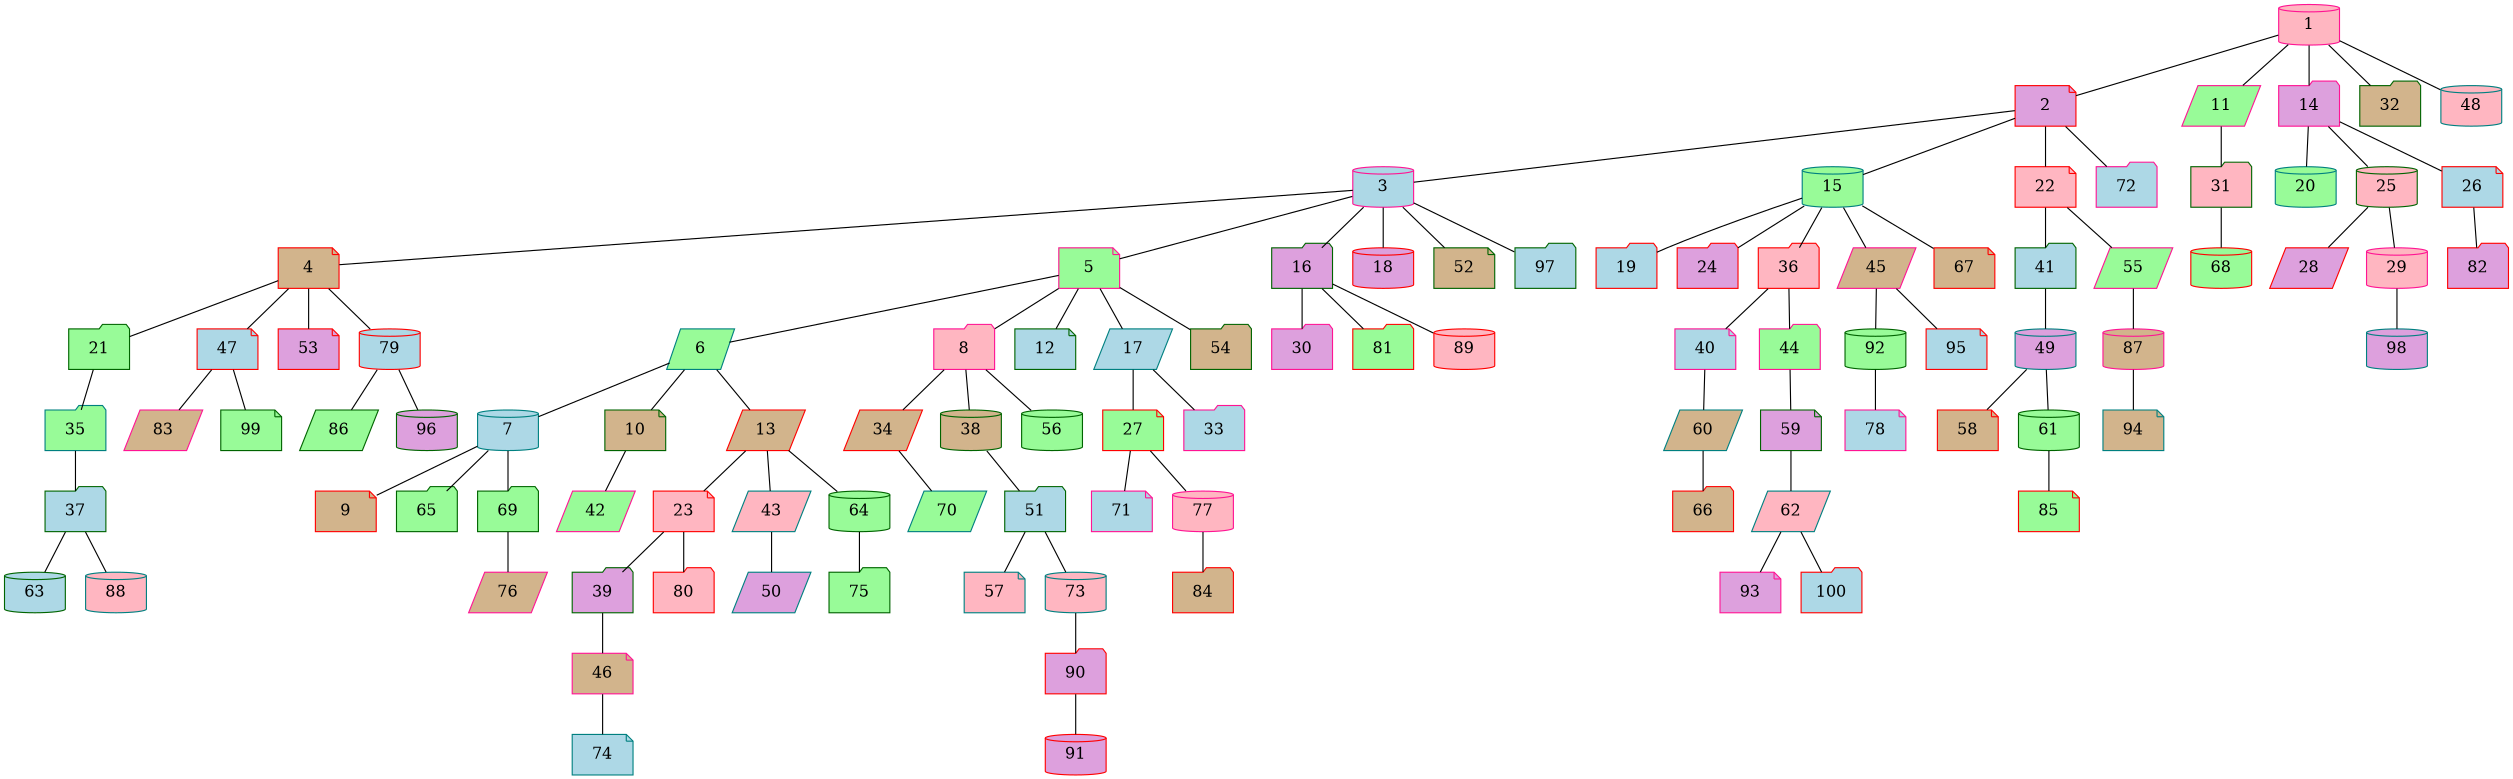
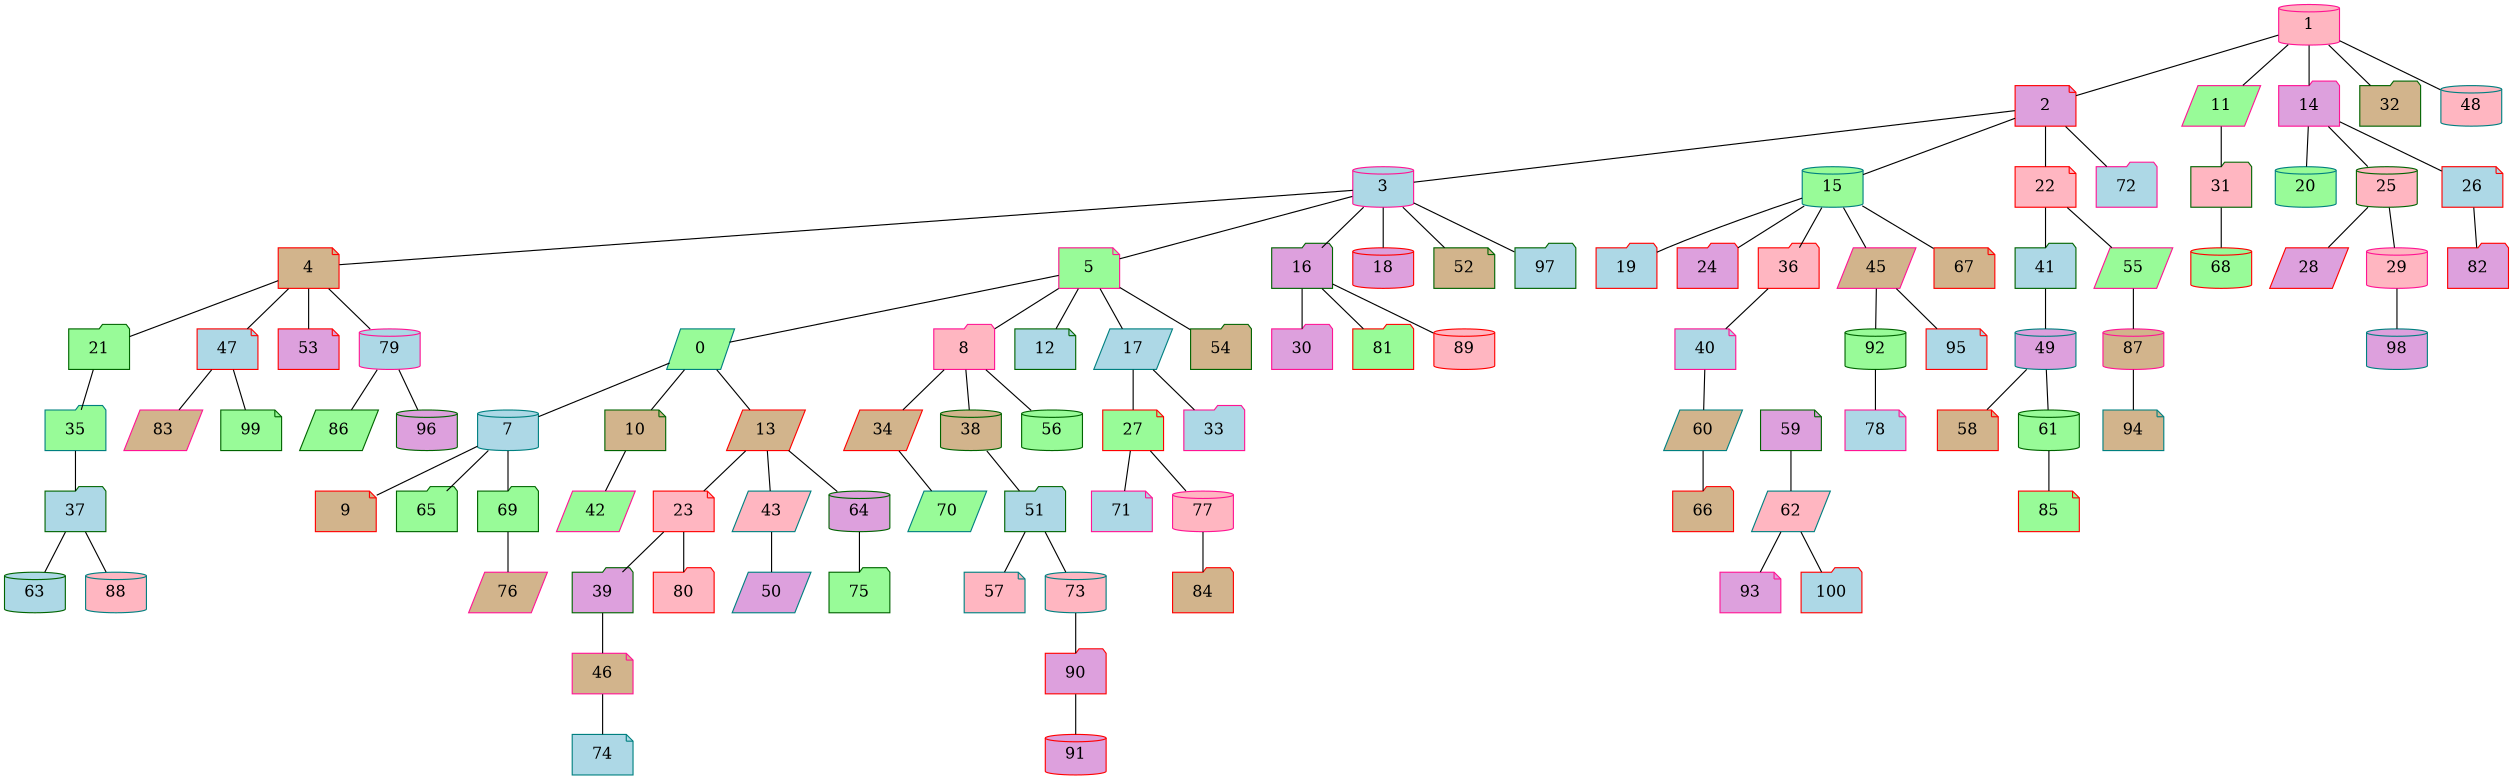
  graph {
    node [color=red fillcolor=palegreen shape=folder style=filled]
    1 [color=deeppink fillcolor=lightpink shape=cylinder]
    2 [fillcolor=plum shape=note]
    11 [color=deeppink shape=parallelogram]
    14 [color=deeppink fillcolor=plum]
    32 [color=darkgreen fillcolor=tan]
    48 [color=teal fillcolor=lightpink shape=cylinder]
    3 [color=deeppink fillcolor=lightblue shape=cylinder]
    15 [color=teal shape=cylinder]
    22 [fillcolor=lightpink shape=note]
    72 [color=deeppink fillcolor=lightblue]
    31 [color=darkgreen fillcolor=lightpink]
    20 [color=teal shape=cylinder]
    25 [color=darkgreen fillcolor=lightpink shape=cylinder]
    26 [fillcolor=lightblue shape=note]
    4 [fillcolor=tan shape=note]
    5 [color=deeppink shape=note]
    16 [color=darkgreen fillcolor=plum]
    18 [fillcolor=plum shape=cylinder]
    52 [color=darkgreen fillcolor=tan shape=note]
    97 [color=darkgreen fillcolor=lightblue]
    19 [fillcolor=lightblue]
    24 [fillcolor=plum]
    36 [fillcolor=lightpink]
    45 [color=deeppink fillcolor=tan shape=parallelogram]
    67 [fillcolor=tan shape=note]
    41 [color=darkgreen fillcolor=lightblue]
    55 [color=deeppink shape=parallelogram]
    21 [color=darkgreen]
    47 [fillcolor=lightblue shape=note]
    53 [fillcolor=plum shape=note]
-   79 [fillcolor=lightblue shape=cylinder]
-   6 [color=teal shape=parallelogram]
+   79 [color=deeppink fillcolor=lightblue shape=cylinder]
+   6 [color=teal shape=parallelogram label=0]
    8 [color=deeppink fillcolor=lightpink]
    12 [color=darkgreen fillcolor=lightblue shape=note]
    17 [color=teal fillcolor=lightblue shape=parallelogram]
    54 [color=darkgreen fillcolor=tan]
    30 [color=deeppink fillcolor=plum]
    81
    89 [fillcolor=lightpink shape=cylinder]
    35 [color=teal]
    83 [color=deeppink fillcolor=tan shape=parallelogram]
    99 [color=darkgreen shape=note]
    86 [color=darkgreen shape=parallelogram]
    96 [color=darkgreen fillcolor=plum shape=cylinder]
    7 [color=teal fillcolor=lightblue shape=cylinder]
    10 [color=darkgreen fillcolor=tan shape=note]
    13 [fillcolor=tan shape=parallelogram]
    34 [fillcolor=tan shape=parallelogram]
    38 [color=darkgreen fillcolor=tan shape=cylinder]
    56 [color=darkgreen shape=cylinder]
    27 [shape=note]
    33 [color=deeppink fillcolor=lightblue]
    9 [fillcolor=tan shape=note]
    65 [color=darkgreen]
    69 [color=darkgreen]
    42 [color=deeppink shape=parallelogram]
    23 [fillcolor=lightpink shape=note]
    43 [color=teal fillcolor=lightpink shape=parallelogram]
-   64 [color=darkgreen shape=cylinder]
+   64 [color=darkgreen fillcolor=plum shape=cylinder]
    76 [color=deeppink fillcolor=tan shape=parallelogram]
    70 [color=teal shape=parallelogram]
    51 [color=darkgreen fillcolor=lightblue]
    68 [shape=cylinder]
    39 [color=darkgreen fillcolor=plum]
    80 [fillcolor=lightpink]
    50 [color=teal fillcolor=plum shape=parallelogram]
    75 [color=darkgreen]
    28 [fillcolor=plum shape=parallelogram]
    29 [color=deeppink fillcolor=lightpink shape=cylinder]
    82 [fillcolor=plum]
    40 [color=deeppink fillcolor=lightblue shape=note]
-   44 [color=deeppink]
    92 [color=darkgreen shape=cylinder]
    95 [fillcolor=lightblue shape=note]
    71 [color=deeppink fillcolor=lightblue shape=note]
    77 [color=deeppink fillcolor=lightpink shape=cylinder]
    37 [color=darkgreen fillcolor=lightblue]
    49 [color=teal fillcolor=plum shape=cylinder]
    87 [color=deeppink fillcolor=tan shape=cylinder]
    46 [color=deeppink fillcolor=tan shape=note]
    98 [color=teal fillcolor=plum shape=cylinder]
    84 [fillcolor=tan]
    63 [color=darkgreen fillcolor=lightblue shape=cylinder]
    88 [color=teal fillcolor=lightpink shape=cylinder]
    60 [color=teal fillcolor=tan shape=parallelogram]
    59 [color=darkgreen fillcolor=plum shape=note]
    57 [color=teal fillcolor=lightpink shape=note]
    73 [color=teal fillcolor=lightpink shape=cylinder]
    74 [color=teal fillcolor=lightblue shape=note]
    66 [fillcolor=tan]
    58 [fillcolor=tan shape=note]
    61 [color=darkgreen shape=cylinder]
    62 [color=teal fillcolor=lightpink shape=parallelogram]
    78 [color=deeppink fillcolor=lightblue shape=note]
    85 [shape=note]
    90 [fillcolor=plum]
    94 [color=teal fillcolor=tan shape=note]
    93 [color=deeppink fillcolor=plum shape=note]
    100 [fillcolor=lightblue]
    91 [fillcolor=plum shape=cylinder]
    1 -- 2
    1 -- 11
    1 -- 14
    1 -- 32
    1 -- 48
    2 -- 3
    2 -- 15
    2 -- 22
    2 -- 72
    11 -- 31
    14 -- 20
    14 -- 25
    14 -- 26
    3 -- 4
    3 -- 5
    3 -- 16
    3 -- 18
    3 -- 52
    3 -- 97
    15 -- 19
    15 -- 24
    15 -- 36
    15 -- 45
    15 -- 67
    22 -- 41
    22 -- 55
    31 -- 68
    25 -- 28
    25 -- 29
    26 -- 82
    4 -- 21
    4 -- 47
    4 -- 53
    4 -- 79
    5 -- 6
    5 -- 8
    5 -- 12
    5 -- 17
    5 -- 54
    16 -- 30
    16 -- 81
    16 -- 89
    36 -- 40
-   36 -- 44
    45 -- 92
    45 -- 95
    41 -- 49
    55 -- 87
    21 -- 35
    47 -- 83
    47 -- 99
    79 -- 86
    79 -- 96
    6 -- 7
    6 -- 10
    6 -- 13
    8 -- 34
    8 -- 38
    8 -- 56
    17 -- 27
    17 -- 33
    35 -- 37
    7 -- 9
    7 -- 65
    7 -- 69
    10 -- 42
    13 -- 23
    13 -- 43
    13 -- 64
    34 -- 70
    38 -- 51
    27 -- 71
    27 -- 77
    69 -- 76
    23 -- 39
    23 -- 80
    43 -- 50
    64 -- 75
    51 -- 57
    51 -- 73
    39 -- 46
    29 -- 98
    40 -- 60
-   44 -- 59
    92 -- 78
    77 -- 84
    37 -- 63
    37 -- 88
    49 -- 58
    49 -- 61
    87 -- 94
    46 -- 74
    60 -- 66
    59 -- 62
    73 -- 90
    61 -- 85
    62 -- 93
    62 -- 100
    90 -- 91
  }
